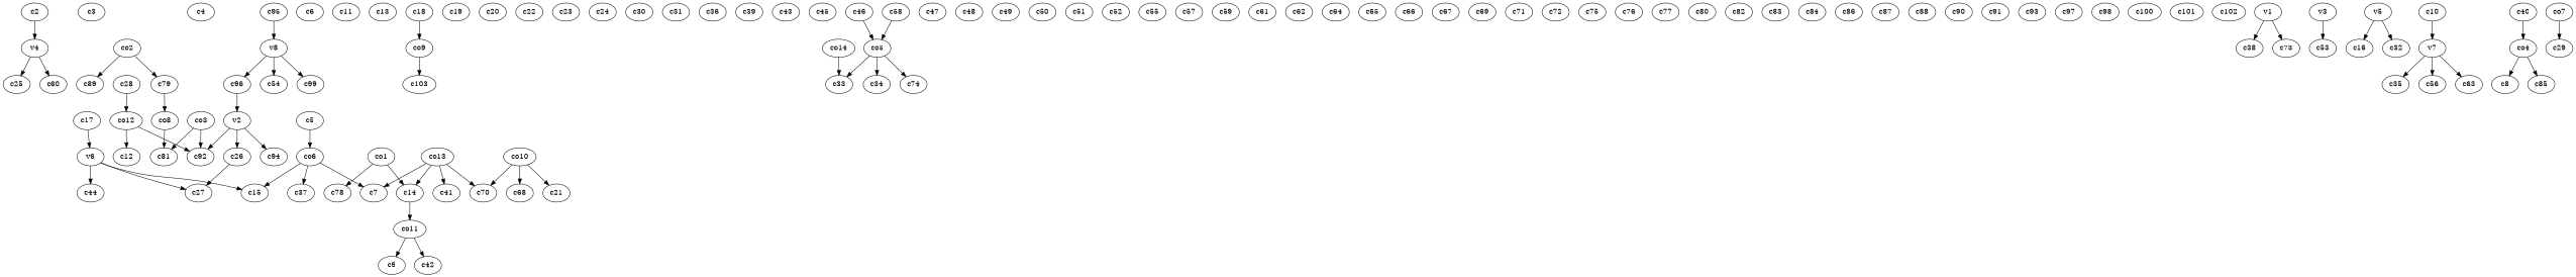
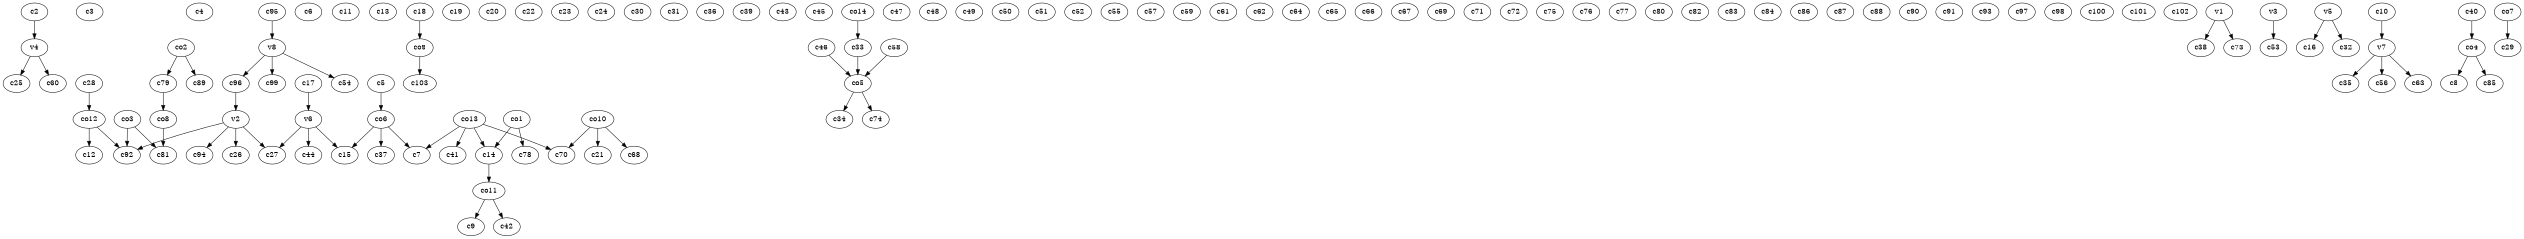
  strict digraph {
    edge [weight=1]
    c2
    v4
    c25
    c60
    c3
    c4
    c5
    co6
    c15
    c7
    c37
    c6
    c11
    c13
    c14
    co11
    c9
    c42
    c17
    v6
    c27
    c44
    c18
    co9
    c103
    c19
    c20
    c22
    c23
    c24
    c28
    co12
    c92
    c12
    c30
    c31
    c36
    c39
    c43
    c45
    c46
    co5
    c33
    c34
    c74
    c47
    c48
    c49
    c50
    c51
    c52
    c55
    c57
    c58
    c59
    c61
    c62
    c64
    c65
    c66
    c67
    c69
    c71
    c72
    c75
    c76
    c77
    c79
    co8
    c81
    c80
    c82
    c83
    c84
    c86
    c87
    c88
    c90
    c91
    c93
    c95
    v8
    c96
    c54
    c99
    v2
    c26
    c94
    c97
    c98
    c100
    c101
    c102
    v1
    c38
    c73
    v3
    c53
    v5
    c16
    c32
    v7
    c35
    c56
    c63
    c10
    co1
    c78
    co2
    c89
    co3
    co4
    c8
    c85
    c40
    co7
    c29
    co10
    c21
    c68
    c70
    co13
    c41
    co14
    c2 -> v4
    v4 -> c25
    v4 -> c60
    c5 -> co6
    co6 -> c15
    co6 -> c7
    co6 -> c37
    c14 -> co11
    co11 -> c9
    co11 -> c42
    c17 -> v6
    v6 -> c15
    v6 -> c27
    v6 -> c44
    c18 -> co9
    co9 -> c103
    c28 -> co12
    co12 -> c92
    co12 -> c12
    c46 -> co5
-   co5 -> c33
+   c33 -> co5
    co5 -> c34
    co5 -> c74
    c58 -> co5
    c79 -> co8
    co8 -> c81
    c95 -> v8
    v8 -> c96
    v8 -> c54
    v8 -> c99
    c96 -> v2
-   c26 -> c27
+   v2 -> c27
    v2 -> c92
    v2 -> c26
    v2 -> c94
    v1 -> c38
    v1 -> c73
    v3 -> c53
    v5 -> c16
    v5 -> c32
    v7 -> c35
    v7 -> c56
    v7 -> c63
    c10 -> v7
    co1 -> c14
    co1 -> c78
    co2 -> c79
    co2 -> c89
    co3 -> c92
    co3 -> c81
    co4 -> c8
    co4 -> c85
    c40 -> co4
    co7 -> c29
    co10 -> c21
    co10 -> c68
    co10 -> c70
    co13 -> c7
    co13 -> c14
    co13 -> c70
    co13 -> c41
    co14 -> c33
  }
